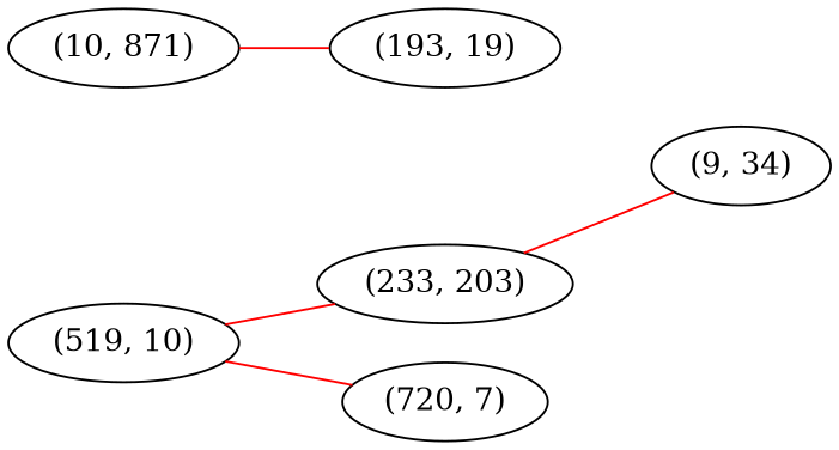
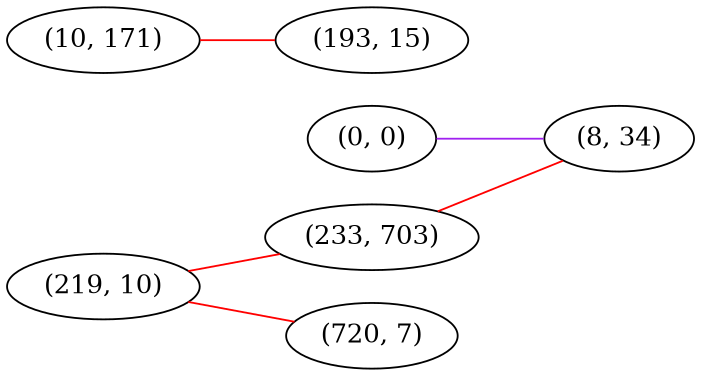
  graph {
    rankdir=LR
    edge [color=red weight=1]
-   "(8, 34)" [label="(9, 34)"]
-   "(10, 171)" [label="(10, 871)"]
-   "(193, 19)"
-   "(219, 10)" [label="(519, 10)"]
-   "(233, 203)"
+   "(0, 0)"
+   "(8, 34)"
+   "(10, 171)"
+   "(193, 19)" [label="(193, 15)"]
+   "(219, 10)"
+   "(233, 203)" [label="(233, 703)"]
    n7 [label="(720, 7)"]
+   "(0, 0)" -- "(8, 34)" [color=purple weight=4]
    "(10, 171)" -- "(193, 19)"
    "(219, 10)" -- "(233, 203)"
    "(219, 10)" -- n7
    "(233, 203)" -- "(8, 34)"
  }
